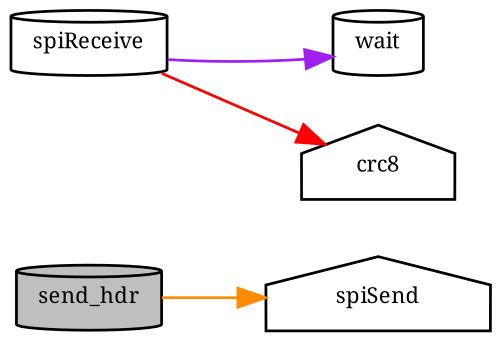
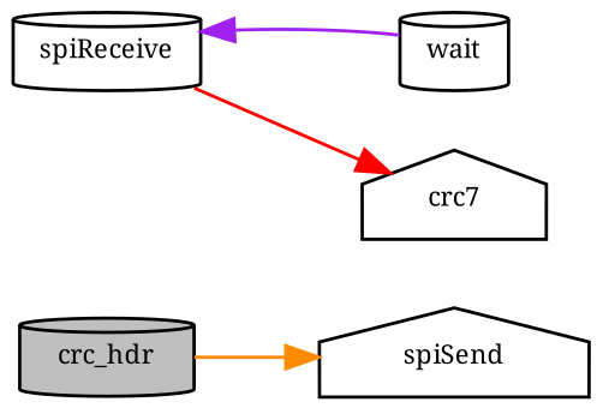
  digraph {
    fontname="Noto Serif"
    rankdir=LR
    node [color=black fontname="Noto Serif" fontsize=8 shape=cylinder]
    edge [fontname="Noto Serif" fontsize=8 labelfontname=Helvetica labelfontsize=8 style=solid]
-   n1 [fillcolor=grey75 fontcolor=black height=0.2 label=send_hdr style=filled width=0.4]
+   n1 [fillcolor=grey75 fontcolor=black height=0.2 label=crc_hdr style=filled width=0.4]
    n2 [height=0.2 label=spiSend shape=house width=0.4]
-   n3 [height=0.2 label=crc8 shape=house width=0.4]
+   n3 [height=0.2 label=crc7 shape=house width=0.4]
    n4 [height=0.2 label=wait width=0.4]
    n5 [height=0.2 label=spiReceive width=0.4]
    n1 -> n2 [color=darkorange]
-   n5 -> n4 [color=purple]
+   n4 -> n5 [color=purple]
    n5 -> n3 [color=red]
  }
